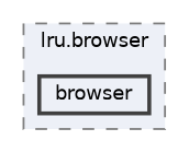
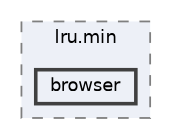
  digraph {
    compound=true
    n1 [color=grey25 fillcolor="#edf0f7" fontname=Helvetica fontsize=10 height=0.2 label=browser shape=box style="filled,bold" width=0.4]
    subgraph cluster_1 {
      bgcolor="#edf0f7"
      fontname=Helvetica
      fontsize=10
-     label="lru.browser"
+     label="lru.min"
      pencolor=grey50
      style="filled,dashed"
      n1
    }
  }
